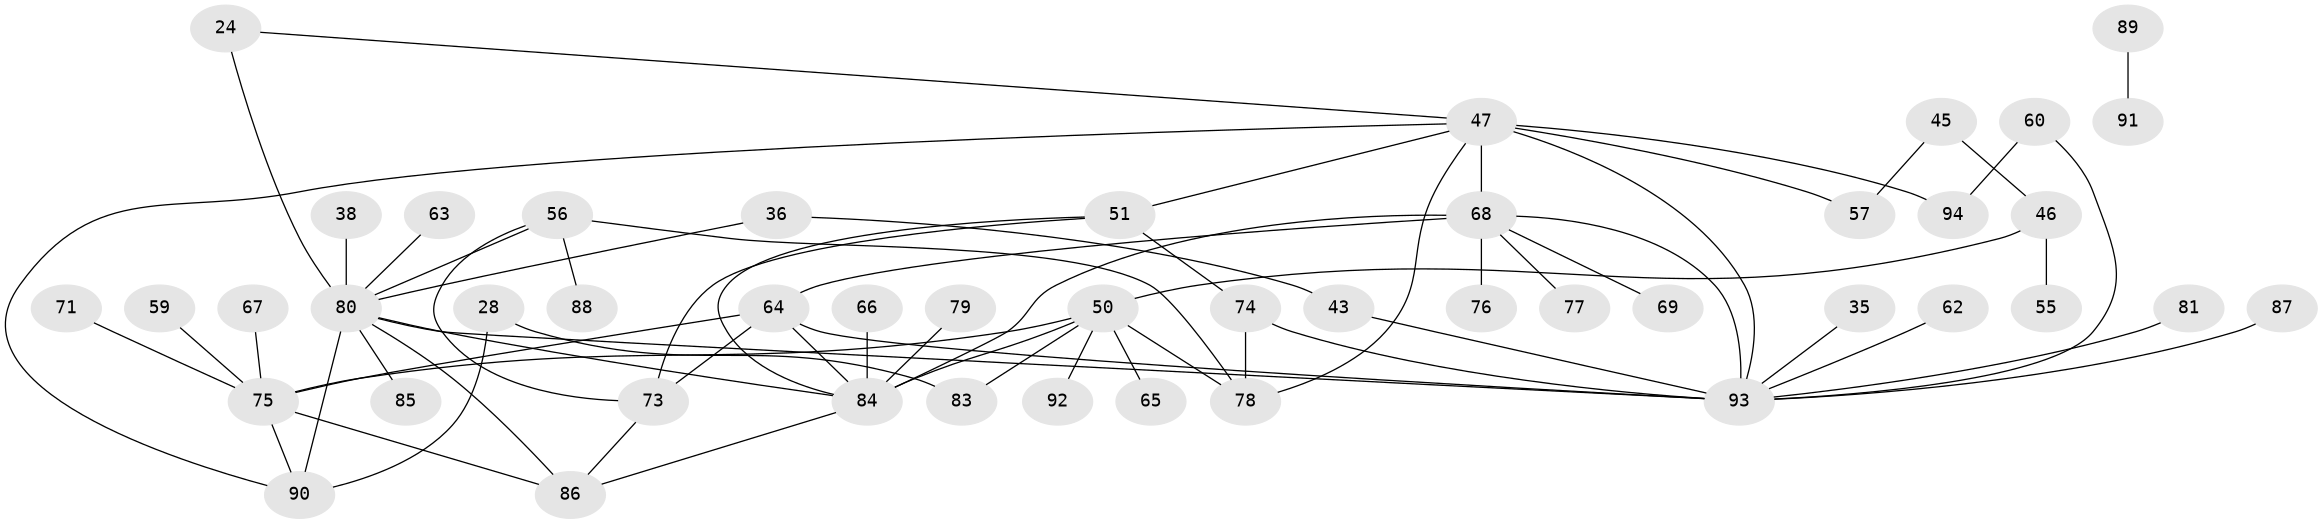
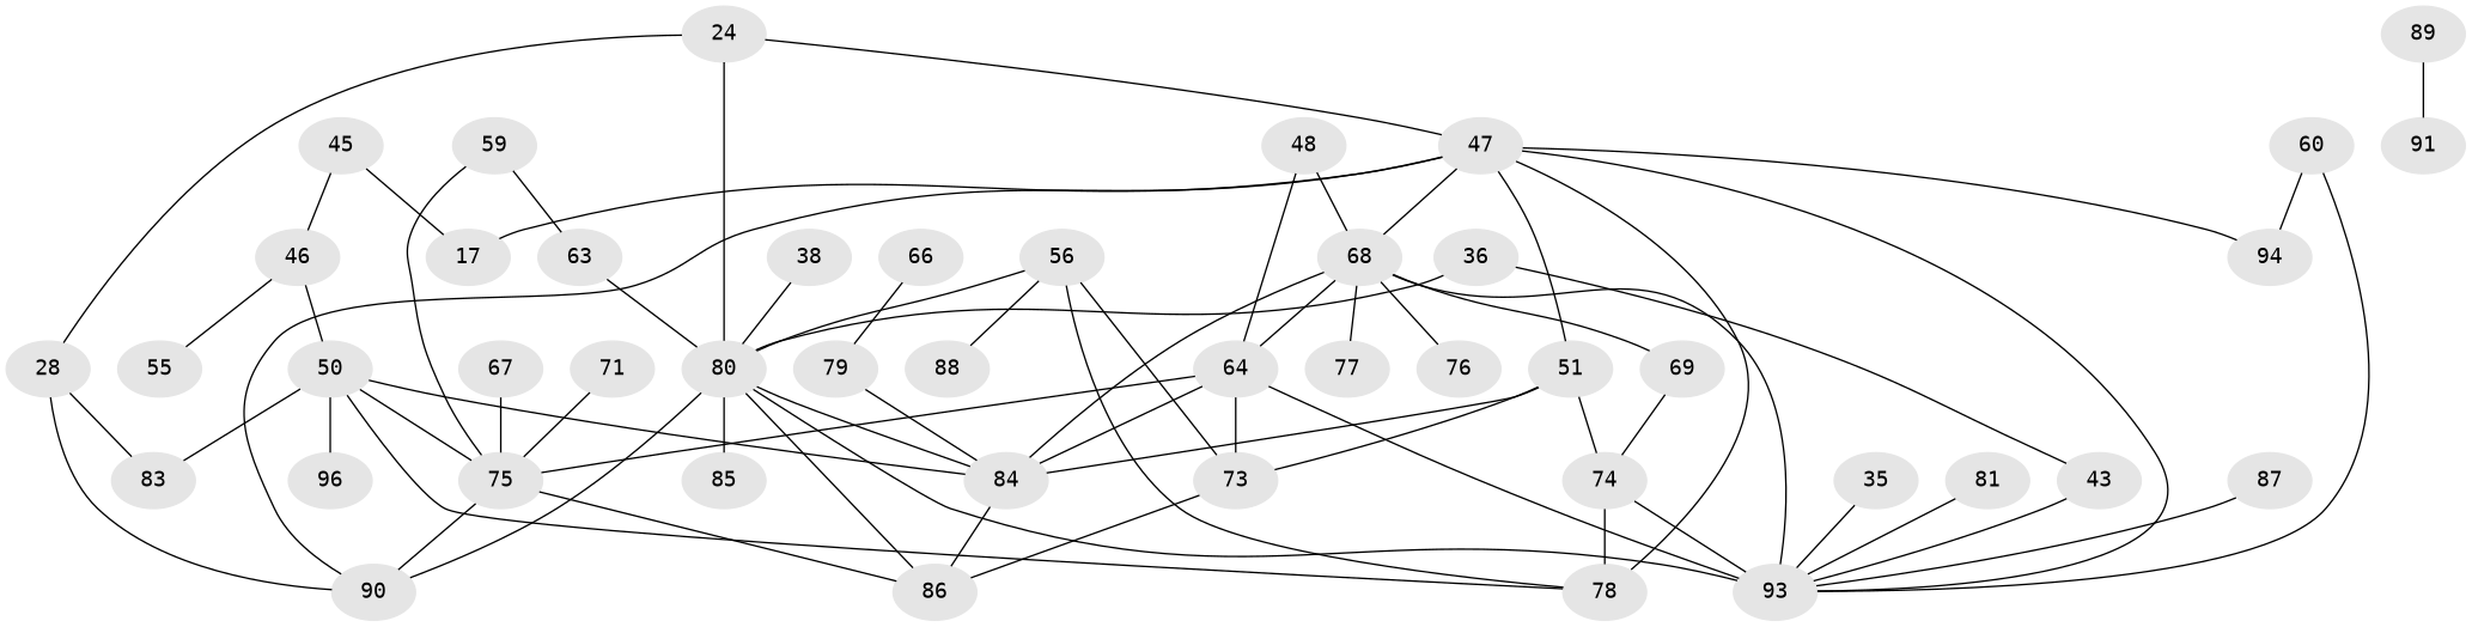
  graph {
    fontname="DejaVu Sans Mono"
    node [color=gray90 fontname="DejaVu Sans Mono" style=filled]
    edge [fontname="DejaVu Sans Mono"]
    24 [super="+2"]
    28 [super="+1+11+26"]
    47 [super="+42"]
    80 [super="+37+5+52"]
    83
    90 [super="+21"]
    93 [super="+82+53"]
-   57
+   57 [label=17]
    n9 [label=51]
    68 [super="+30+7"]
    78 [super="+29"]
    94
    84 [super="+23+31"]
    86 [super="+25"]
    85
    89
    91
    35
    36
    43
    38 [super="+22"]
    50 [super="+40"]
-   65
    75 [super="+72+44"]
-   92
+   92 [label=96]
    45
    46
    55
    73 [super="+41"]
    74 [super="+58+70"]
    64 [super="+20+61"]
    69
    76
    77
+   48
    56 [super="+18"]
    88
    59
    63
    60
-   62
    66
    67
    71
    79
    81
    87
+   24 -- 28
    24 -- 47
    24 -- 80 [weight=3]
    28 -- 83
    28 -- 90
    47 -- 90
    47 -- 93 [weight=3]
    47 -- 57
    47 -- n9
    47 -- 68 [weight=3]
    47 -- 78
    47 -- 94
    80 -- 90
    80 -- 93 [weight=3]
    80 -- 84 [weight=2]
    80 -- 86
    80 -- 85
    n9 -- 84
    n9 -- 73
    n9 -- 74
    68 -- 93 [weight=2]
    68 -- 84 [weight=4]
    68 -- 64
    68 -- 69
    68 -- 76
    68 -- 77
    84 -- 86
    89 -- 91
    35 -- 93
    36 -- 80
    36 -- 43
    43 -- 93
    38 -- 80
    50 -- 83
    50 -- 78
    50 -- 84
-   50 -- 65
    50 -- 75 [weight=2]
    50 -- 92
    75 -- 90
    75 -- 86
    45 -- 57
    45 -- 46
    46 -- 50
    46 -- 55
    73 -- 86
    74 -- 93
    74 -- 78 [weight=2]
    64 -- 93 [weight=2]
    64 -- 84
    64 -- 75 [weight=2]
    64 -- 73 [weight=2]
+   69 -- 74
+   48 -- 68
+   48 -- 64
    56 -- 80
    56 -- 78
    56 -- 73
    56 -- 88
    59 -- 75
+   59 -- 63
    63 -- 80
    60 -- 93
    60 -- 94
-   62 -- 93
-   66 -- 84
+   66 -- 79
    67 -- 75
    71 -- 75
    79 -- 84
    81 -- 93
    87 -- 93
  }
